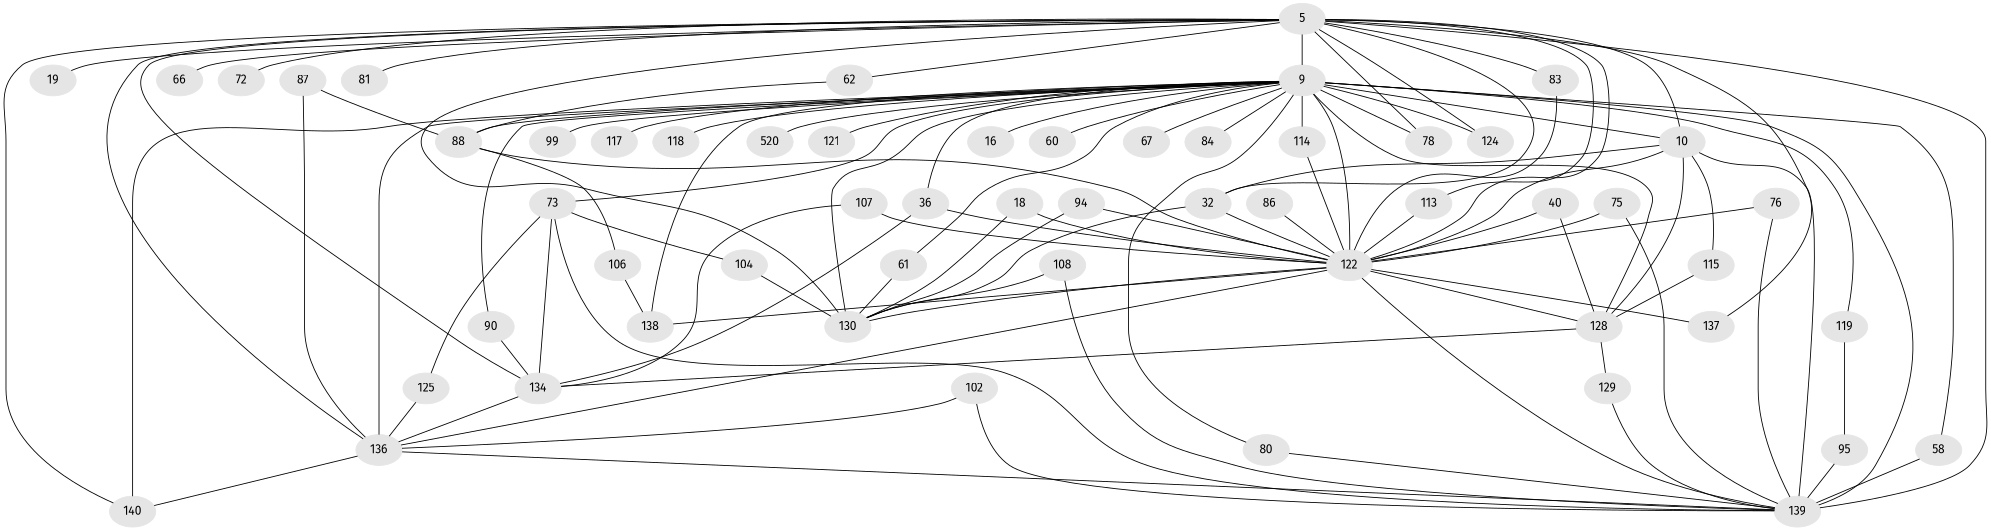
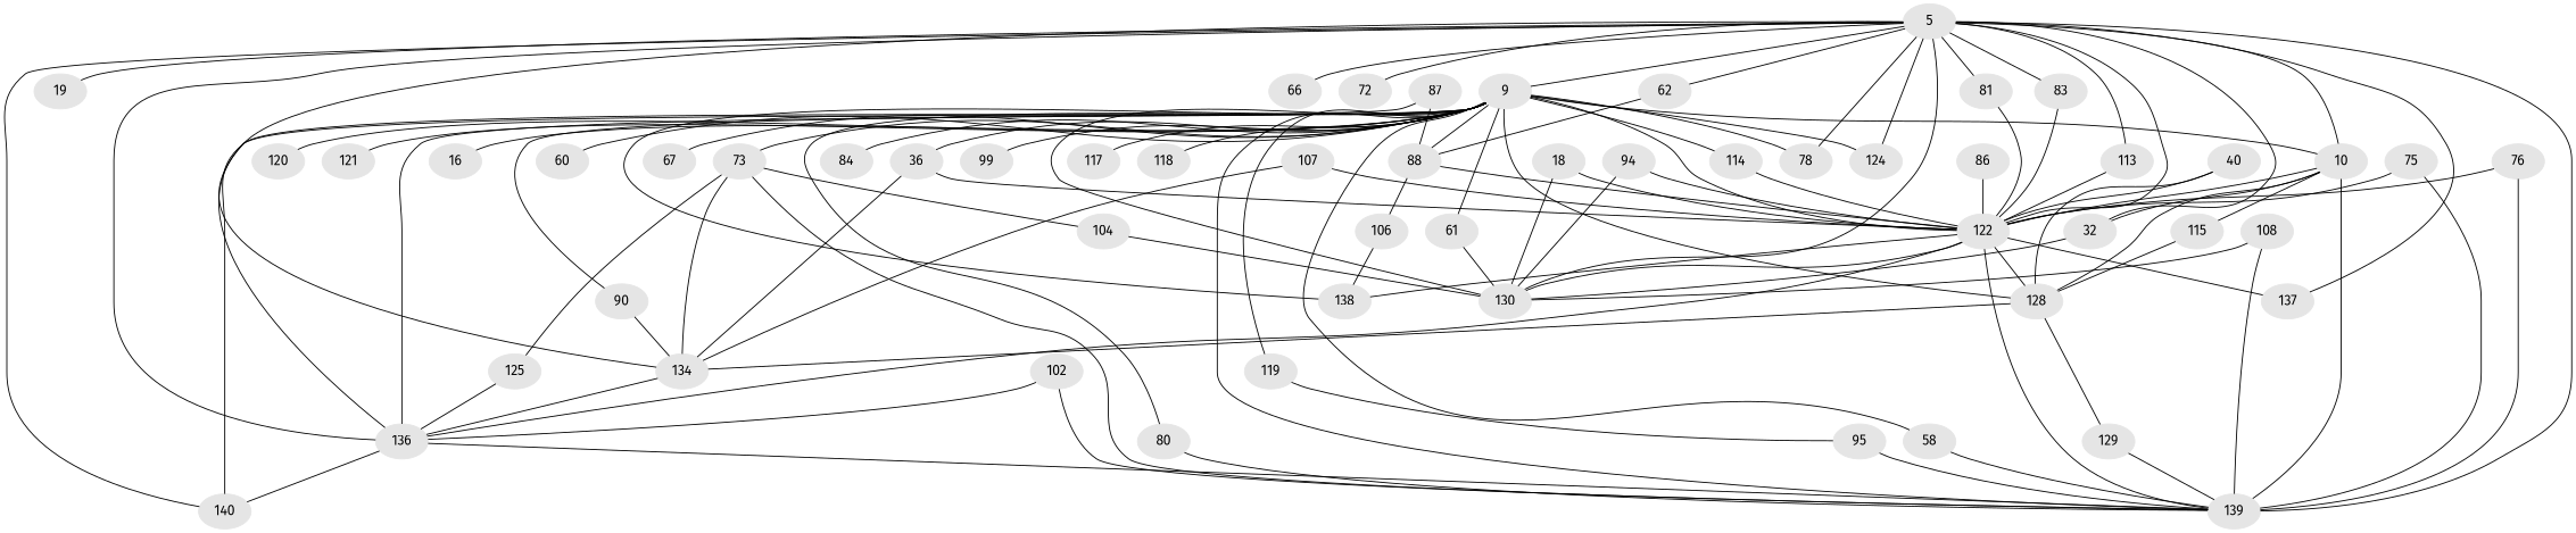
  graph {
    fontname="Fira Sans"
    node [color=gray90 fontname="Fira Sans" style=filled]
    edge [fontname="Fira Sans"]
    5 [super="+1"]
    9 [super="+8+7"]
    10 [super="+2"]
    19
    32 [super="+22"]
    62
    66
    72
    78
    81
    83
    113 [super="+68"]
    122 [super="+110+116+92+105"]
    124
    130 [super="+33+37+100"]
    134 [super="+97+77+127"]
    136 [super="+34+46+112+131+133+42"]
    137
    139 [super="+30+57+126+135+132"]
    140 [super="+11+109"]
    16
    36
    58
    60
    61
    67
    73 [super="+31"]
    80
    84
    88 [super="+71+59"]
    90
    99
    114 [super="+89"]
    117
    118
    119
-   120 [label=520]
+   120
    121
    128 [super="+101+111"]
    138 [super="+55+51"]
    115
    104
    125
    106
    95
    129
    18
    40
    75
    76
    86
    87
    94
    102
    107
    108
    5 -- 9 [weight=8]
    5 -- 10 [weight=4]
    5 -- 19 [weight=2]
    5 -- 32
    5 -- 62
    5 -- 66 [weight=2]
    5 -- 72 [weight=2]
    5 -- 78
    5 -- 81
    5 -- 83
    5 -- 113
    5 -- 122 [weight=6]
    5 -- 124
    5 -- 130 [weight=7]
    5 -- 134
    5 -- 136
    5 -- 137
    5 -- 139 [weight=6]
    5 -- 140
    9 -- 10 [weight=8]
    9 -- 78
    9 -- 122 [weight=20]
    9 -- 124
    9 -- 130 [weight=2]
    9 -- 136 [weight=7]
    9 -- 139 [weight=2]
    9 -- 140 [weight=2]
    9 -- 16 [weight=2]
    9 -- 36
    9 -- 58
    9 -- 60 [weight=2]
    9 -- 61
    9 -- 67 [weight=2]
    9 -- 73 [weight=2]
    9 -- 80
    9 -- 84 [weight=2]
    9 -- 88 [weight=4]
    9 -- 90
    9 -- 99 [weight=2]
    9 -- 114 [weight=3]
    9 -- 117 [weight=2]
    9 -- 118
    9 -- 119
    9 -- 120 [weight=2]
    9 -- 121 [weight=2]
    9 -- 128 [weight=5]
    9 -- 138 [weight=4]
    10 -- 32
    10 -- 122 [weight=6]
    10 -- 139 [weight=4]
    10 -- 128
    10 -- 115
    32 -- 130 [weight=2]
    62 -- 88
-   32 -- 122
+   81 -- 122
    83 -- 122
    113 -- 122 [weight=2]
    122 -- 130 [weight=2]
    122 -- 136 [weight=3]
    122 -- 137
    122 -- 139 [weight=2]
    122 -- 128
    122 -- 138
    134 -- 136
    136 -- 139
    136 -- 140
    36 -- 122
    36 -- 134
    58 -- 139
    61 -- 130
    73 -- 134 [weight=3]
    73 -- 139
    73 -- 104
    73 -- 125
    80 -- 139
    88 -- 122
    88 -- 106
    90 -- 134
    114 -- 122
    119 -- 95
    128 -- 134 [weight=2]
    128 -- 129
    115 -- 128
    104 -- 130
    125 -- 136
    106 -- 138
    95 -- 139 [weight=2]
    129 -- 139
    18 -- 122
    18 -- 130
    40 -- 122
    40 -- 128
    75 -- 122
    75 -- 139
    76 -- 122
    76 -- 139
    86 -- 122 [weight=2]
    87 -- 136
    87 -- 88
    94 -- 122
    94 -- 130
    102 -- 136 [weight=2]
    102 -- 139
    107 -- 122
    107 -- 134
    108 -- 130
    108 -- 139
  }
